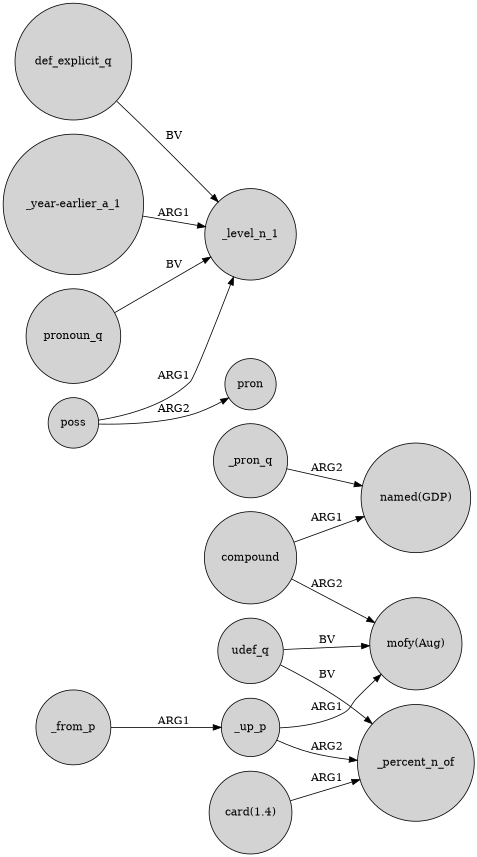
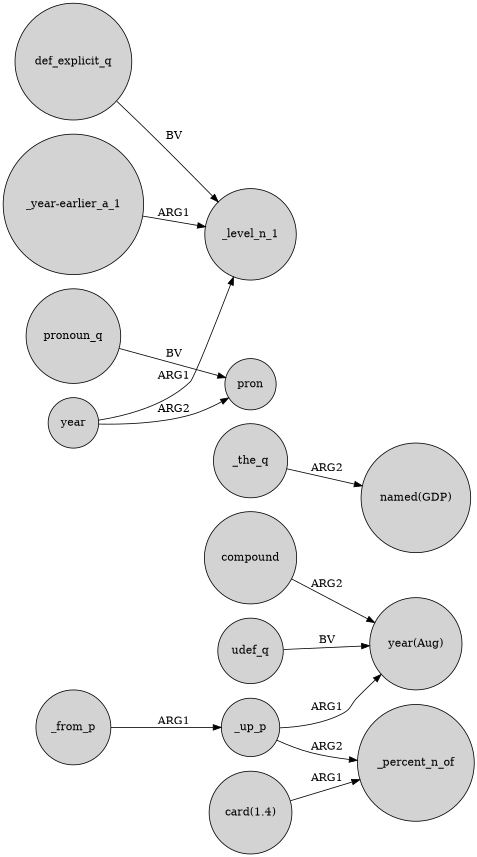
  digraph {
    rankdir=LR
    node [shape=circle style=filled]
-   _the_q [label=_pron_q]
+   _the_q
    "named(GDP)"
    _up_p
    _percent_n_of
-   "mofy(Aug)"
+   "mofy(Aug)" [label="year(Aug)"]
    "_year-earlier_a_1"
    _level_n_1
    udef_q
    _from_p
    def_explicit_q
-   poss
+   poss [label=year]
    pron
    compound
    n14 [label="card(1.4)"]
    pronoun_q
    _the_q -> "named(GDP)" [label=ARG2]
    _up_p -> _percent_n_of [label=ARG2]
    _up_p -> "mofy(Aug)" [label=ARG1]
    "_year-earlier_a_1" -> _level_n_1 [label=ARG1]
-   udef_q -> _percent_n_of [label=BV]
    udef_q -> "mofy(Aug)" [label=BV]
    _from_p -> _up_p [label=ARG1]
    def_explicit_q -> _level_n_1 [label=BV]
    poss -> _level_n_1 [label=ARG1]
    poss -> pron [label=ARG2]
-   compound -> "named(GDP)" [label=ARG1]
    compound -> "mofy(Aug)" [label=ARG2]
    n14 -> _percent_n_of [label=ARG1]
-   pronoun_q -> _level_n_1 [label=BV]
+   pronoun_q -> pron [label=BV]
  }
